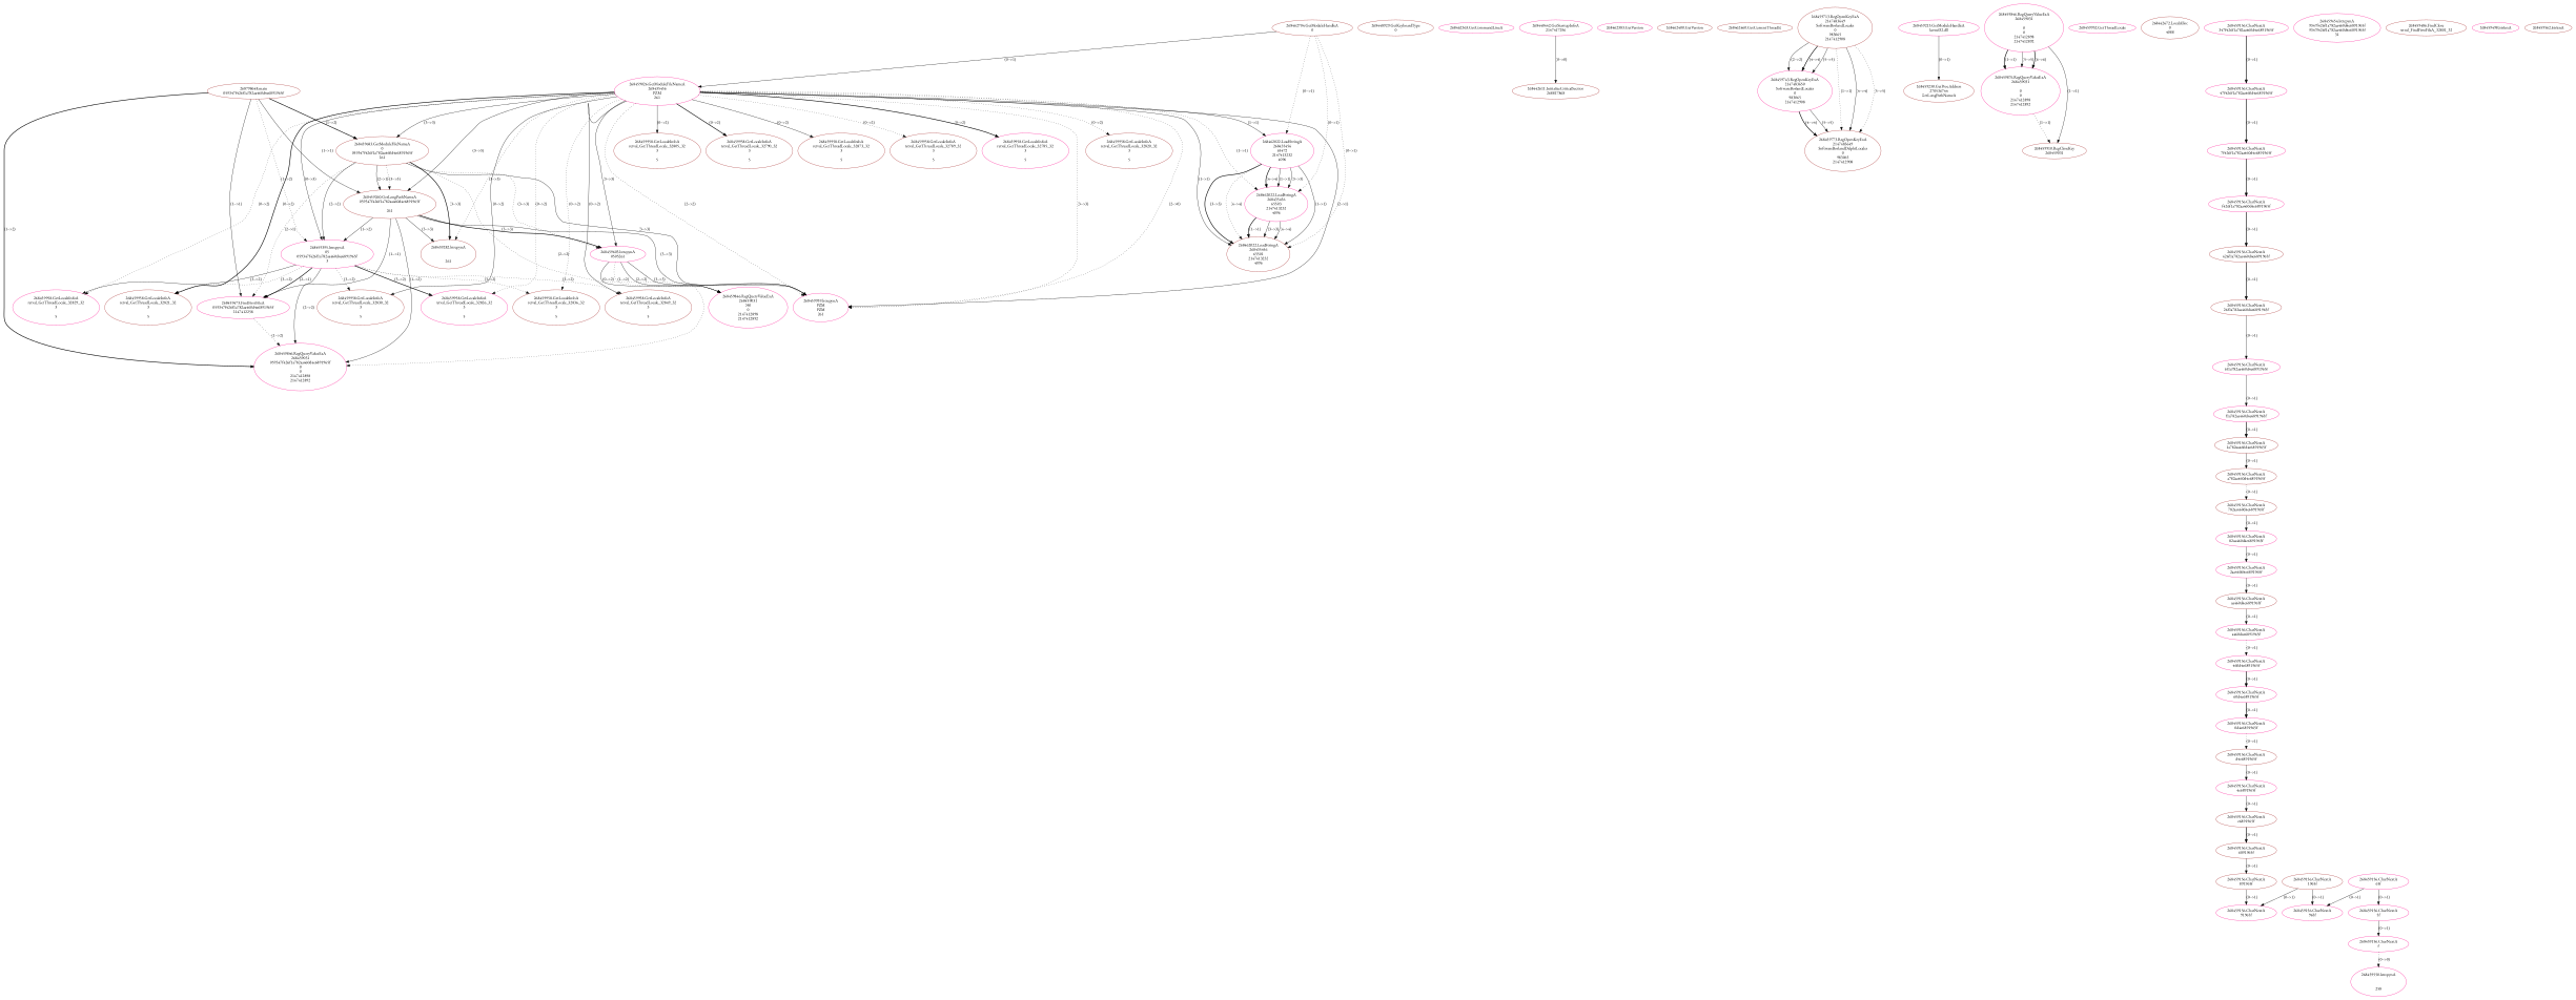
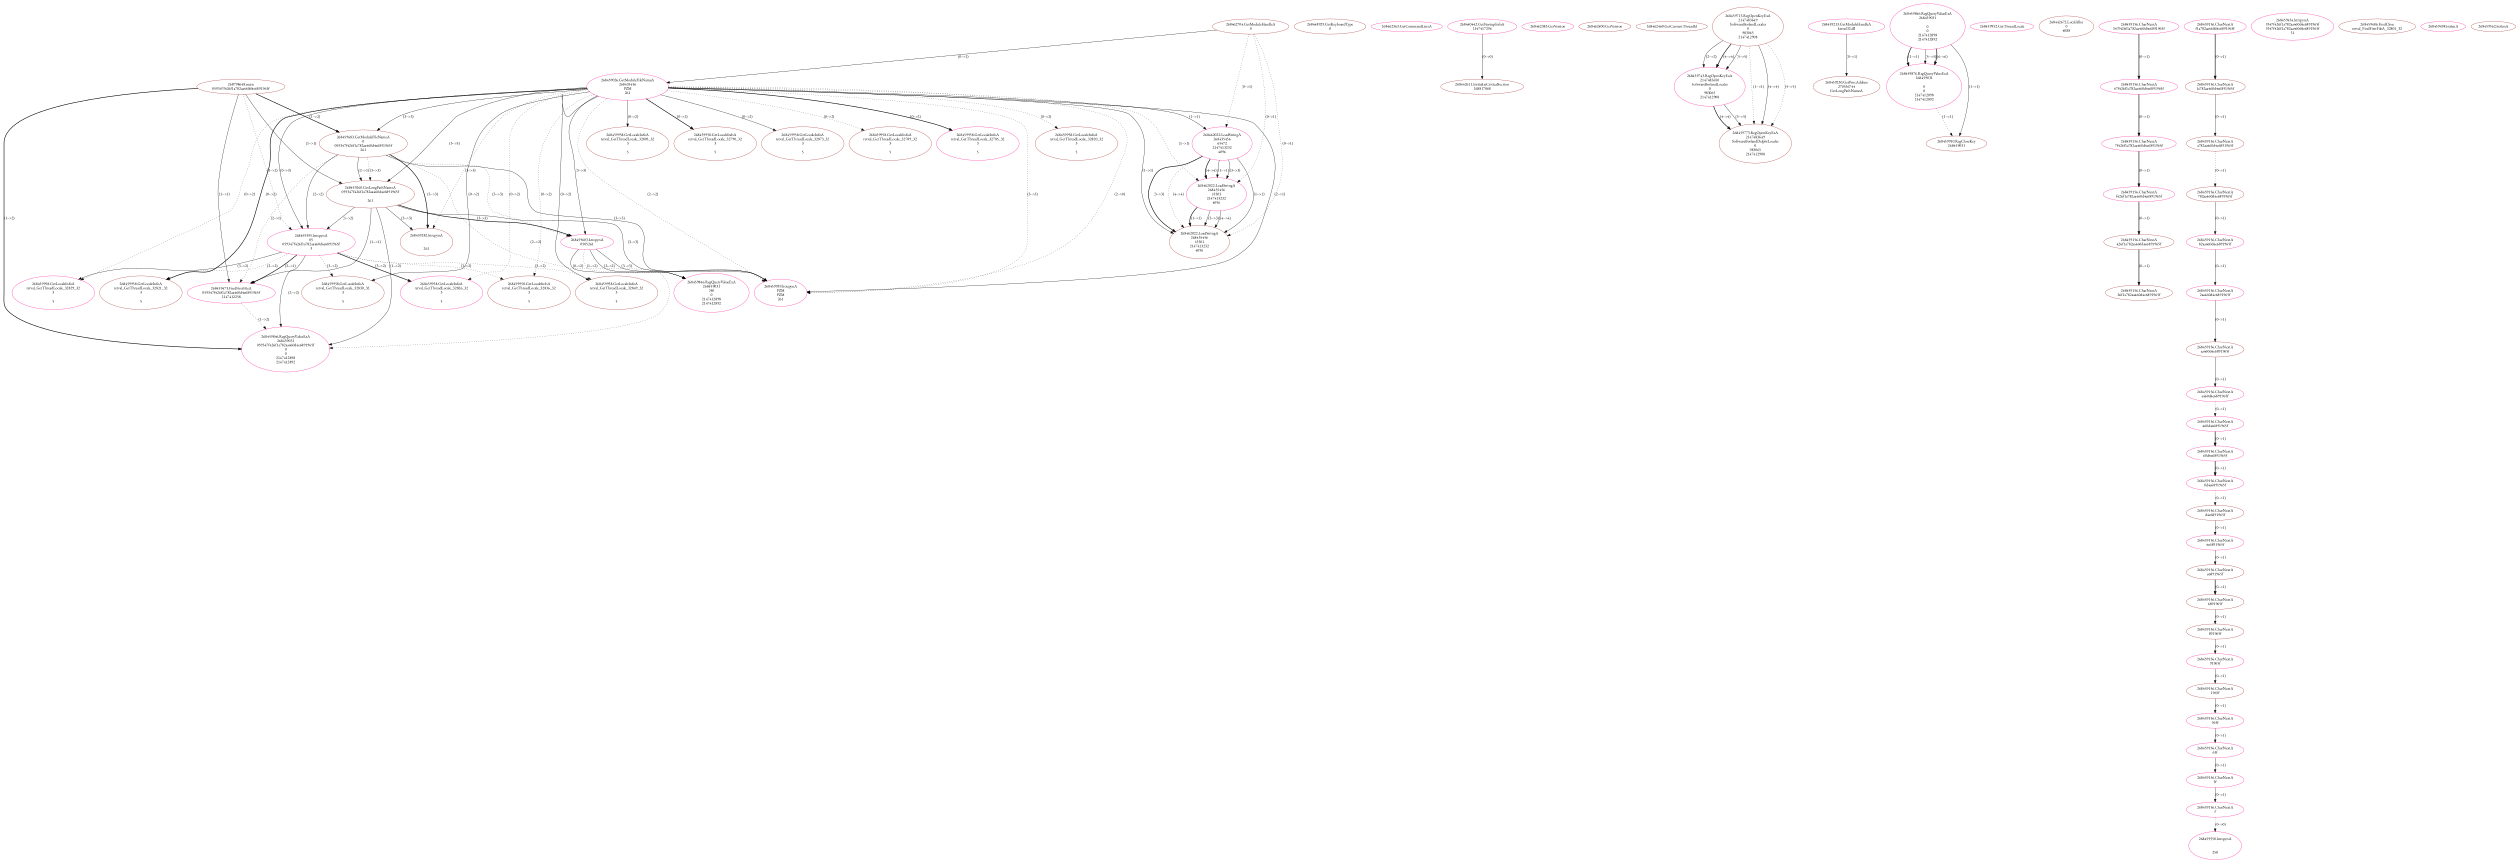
  digraph {
    fontname="EB Garamond"
    node [color=deeppink fontname="EB Garamond"]
    edge [fontname="EB Garamond" style=solid]
    n1 [color=brown label="268798648.main\n059347f426f1a782aa460d4e6891965f"]
    n2 [color=brown label="268459683.GetModuleFileNameA\n0\n059347f426f1a782aa460d4e6891965f\n261"]
    n3 [color=brown label="268459260.GetLongPathNameA\n059347f426f1a782aa460d4e6891965f\n\n261"]
    n4 [label="268459395.lstrcpynA\n05\n059347f426f1a782aa460d4e6891965f\n3"]
    n5 [label="268459473.FindFirstFileA\n059347f426f1a782aa460d4e6891965f\n2147412258"]
    n6 [label="268459846.RegQueryValueExA\n268459031\n059347f426f1a782aa460d4e6891965f\n0\n0\n2147412898\n2147412892"]
    n7 [color=brown label="268459282.lstrcpynA\n\n\n261"]
    n8 [label="268459939.lstrcpynA\nPZM\nPZM\n261"]
    n9 [label="268459603.lstrcpynA\n0505261"]
    n10 [label="268459958.GetLocaleInfoA\nretval_GetThreadLocale_32826_32\n3\n\n5"]
    n11 [label="268459958.GetLocaleInfoA\nretval_GetThreadLocale_32829_32\n3\n\n5"]
    n12 [color=brown label="268459958.GetLocaleInfoA\nretval_GetThreadLocale_32821_32\n3\n\n5"]
    n13 [color=brown label="268459958.GetLocaleInfoA\nretval_GetThreadLocale_32836_32\n3\n\n5"]
    n14 [color=brown label="268459958.GetLocaleInfoA\nretval_GetThreadLocale_32849_32\n3\n\n5"]
    n15 [color=brown label="268459958.GetLocaleInfoA\nretval_GetThreadLocale_32830_32\n3\n\n5"]
    n16 [color=brown label="268462704.GetModuleHandleA\n0"]
    n17 [label="268459026.GetModuleFileNameA\n268435456\nPZM\n261"]
    n18 [label="268462022.LoadStringA\n268435456\n65472\n2147413232\n4096"]
    n19 [label="268462022.LoadStringA\n268435456\n65503\n2147413232\n4096"]
    n20 [color=brown label="268462022.LoadStringA\n268435456\n65501\n2147413232\n4096"]
    n21 [color=brown label="268459958.GetLocaleInfoA\nretval_GetThreadLocale_32805_32\n3\n\n5"]
    n22 [color=brown label="268459958.GetLocaleInfoA\nretval_GetThreadLocale_32790_32\n3\n\n5"]
    n23 [color=brown label="268459958.GetLocaleInfoA\nretval_GetThreadLocale_32873_32\n3\n\n5"]
    n24 [color=brown label="268459958.GetLocaleInfoA\nretval_GetThreadLocale_32789_32\n3\n\n5"]
    n25 [label="268459958.GetLocaleInfoA\nretval_GetThreadLocale_32785_32\n3\n\n5"]
    n26 [color=brown label="268459958.GetLocaleInfoA\nretval_GetThreadLocale_32820_32\n3\n\n5"]
    n27 [color=brown label="268448929.GetKeyboardType\n0"]
    n28 [label="268462363.GetCommandLineA\n"]
    n29 [label="268440442.GetStartupInfoA\n2147417296"]
    n30 [color=brown label="268442611.InitializeCriticalSection\n268817868"]
    n31 [label="268462383.GetVersion\n"]
    n32 [color=brown label="268462400.GetVersion\n"]
    n33 [color=brown label="268462460.GetCurrentThreadId\n"]
    n34 [label="268459846.RegQueryValueExA\n268459031\n050\n0\n2147412898\n2147412892"]
    n35 [color=brown label="268459713.RegOpenKeyExA\n2147483649\nSoftware\Borland\Locales\n0\n983065\n2147412908"]
    n36 [label="268459743.RegOpenKeyExA\n2147483650\nSoftware\Borland\Locales\n0\n983065\n2147412908"]
    n37 [color=brown label="268459773.RegOpenKeyExA\n2147483649\nSoftware\Borland\Delphi\Locales\n0\n983065\n2147412908"]
    n38 [label="268459213.GetModuleHandleA\nkernel32.dll"]
    n39 [color=brown label="268459230.GetProcAddress\n270536744\nGetLongPathNameA"]
    n40 [label="268459846.RegQueryValueExA\n268459031\n\n0\n0\n2147412898\n2147412892"]
    n41 [label="268459876.RegQueryValueExA\n268459031\n\n0\n0\n2147412898\n2147412892"]
    n42 [color=brown label="268459910.RegCloseKey\n268459031"]
    n43 [label="268459952.GetThreadLocale\n"]
    n44 [color=brown label="268442672.LocalAlloc\n0\n4088"]
    n45 [label="268459156.CharNextA\n347f426f1a782aa460d4e6891965f"]
    n46 [label="268459156.CharNextA\n47f426f1a782aa460d4e6891965f"]
    n47 [label="268459156.CharNextA\n7f426f1a782aa460d4e6891965f"]
    n48 [label="268459156.CharNextA\nf426f1a782aa460d4e6891965f"]
    n49 [color=brown label="268459156.CharNextA\n426f1a782aa460d4e6891965f"]
    n50 [color=brown label="268459156.CharNextA\n26f1a782aa460d4e6891965f"]
-   n51 [label="268459156.CharNextA\n6f1a782aa460d4e6891965f"]
    n52 [label="268459156.CharNextA\nf1a782aa460d4e6891965f"]
    n53 [color=brown label="268459156.CharNextA\n1a782aa460d4e6891965f"]
    n54 [color=brown label="268459156.CharNextA\na782aa460d4e6891965f"]
    n55 [color=brown label="268459156.CharNextA\n782aa460d4e6891965f"]
    n56 [label="268459156.CharNextA\n82aa460d4e6891965f"]
    n57 [label="268459156.CharNextA\n2aa460d4e6891965f"]
    n58 [color=brown label="268459156.CharNextA\naa460d4e6891965f"]
    n59 [label="268459156.CharNextA\na460d4e6891965f"]
    n60 [label="268459156.CharNextA\n460d4e6891965f"]
    n61 [label="268459156.CharNextA\n60d4e6891965f"]
    n62 [label="268459156.CharNextA\n0d4e6891965f"]
    n63 [color=brown label="268459156.CharNextA\nd4e6891965f"]
    n64 [label="268459156.CharNextA\n4e6891965f"]
    n65 [color=brown label="268459156.CharNextA\ne6891965f"]
    n66 [color=brown label="268459156.CharNextA\n6891965f"]
    n67 [color=brown label="268459156.CharNextA\n891965f"]
    n68 [label="268459156.CharNextA\n91965f"]
    n69 [color=brown label="268459156.CharNextA\n1965f"]
    n70 [label="268459156.CharNextA\n965f"]
    n71 [label="268459156.CharNextA\n65f"]
    n72 [label="268459156.CharNextA\n5f"]
    n73 [label="268459156.CharNextA\nf"]
    n74 [label="268459550.lstrcpynA\n\n\n258"]
    n75 [label="268459454.lstrcpynA\n9347f426f1a782aa460d4e6891965f\n9347f426f1a782aa460d4e6891965f\n31"]
    n76 [color=brown label="268459486.FindClose\nretval_FindFirstFileA_32801_32"]
    n77 [label="268459498.lstrlenA\n"]
    n78 [color=brown label="268459562.lstrlenA\n"]
    n1 -> n2 [label="(1-->2)" style=bold]
    n1 -> n3 [label="(1-->1)"]
    n1 -> n4 [label="(1-->2)" style=dotted]
    n1 -> n5 [label="(1-->1)"]
    n1 -> n6 [label="(1-->2)" style=bold]
    n2 -> n3 [label="(2-->1)"]
    n2 -> n3 [label="(3-->3)" style=dotted]
    n2 -> n4 [label="(2-->2)"]
    n2 -> n5 [label="(2-->1)" style=dotted]
    n2 -> n6 [label="(2-->2)" style=dotted]
    n2 -> n7 [label="(3-->3)" style=bold]
    n2 -> n8 [label="(3-->3)"]
    n2 -> n9 [label="(3-->3)" style=dotted]
    n3 -> n4 [label="(1-->2)"]
    n3 -> n5 [label="(1-->1)"]
    n3 -> n6 [label="(1-->2)"]
    n3 -> n7 [label="(3-->3)"]
    n3 -> n8 [label="(3-->3)"]
    n3 -> n9 [label="(3-->3)" style=bold]
    n4 -> n5 [label="(2-->1)" style=bold]
    n4 -> n6 [label="(2-->2)"]
    n4 -> n10 [label="(3-->2)" style=bold]
    n4 -> n11 [label="(3-->2)"]
    n4 -> n12 [label="(3-->2)" style=dotted]
    n4 -> n13 [label="(3-->2)" style=dotted]
    n4 -> n14 [label="(3-->2)" style=dotted]
    n4 -> n15 [label="(3-->2)" style=dotted]
    n5 -> n6 [label="(1-->2)" style=dotted]
    n9 -> n8 [label="(3-->3)"]
    n9 -> n34 [label="(1-->2)" style=dotted]
    n9 -> n34 [label="(2-->2)"]
    n9 -> n34 [label="(0-->2)"]
    n16 -> n17 [label="(0-->1)"]
    n16 -> n18 [label="(0-->1)" style=dotted]
    n16 -> n19 [label="(0-->1)" style=dotted]
    n16 -> n20 [label="(0-->1)" style=dotted]
    n17 -> n2 [label="(3-->3)"]
    n17 -> n3 [label="(3-->3)"]
    n17 -> n4 [label="(0-->3)"]
    n17 -> n7 [label="(3-->3)" style=dotted]
    n17 -> n8 [label="(2-->1)"]
    n17 -> n8 [label="(2-->2)" style=dotted]
    n17 -> n8 [label="(3-->3)" style=dotted]
    n17 -> n8 [label="(2-->0)" style=dotted]
    n17 -> n9 [label="(3-->3)"]
    n17 -> n10 [label="(0-->2)" style=dotted]
    n17 -> n11 [label="(0-->2)" style=dotted]
    n17 -> n12 [label="(0-->2)" style=bold]
    n17 -> n13 [label="(0-->2)" style=dotted]
    n17 -> n14 [label="(0-->2)"]
    n17 -> n15 [label="(0-->2)"]
    n17 -> n18 [label="(1-->1)"]
    n17 -> n19 [label="(1-->1)" style=dotted]
    n17 -> n20 [label="(1-->1)"]
    n17 -> n21 [label="(0-->2)"]
    n17 -> n22 [label="(0-->2)" style=bold]
    n17 -> n23 [label="(0-->2)"]
    n17 -> n24 [label="(0-->2)" style=dotted]
    n17 -> n25 [label="(0-->2)" style=bold]
    n17 -> n26 [label="(0-->2)" style=dotted]
    n18 -> n19 [label="(1-->1)"]
    n18 -> n19 [label="(3-->3)"]
    n18 -> n19 [label="(4-->4)" style=bold]
    n18 -> n20 [label="(1-->1)"]
    n18 -> n20 [label="(3-->3)" style=bold]
    n18 -> n20 [label="(4-->4)" style=dotted]
    n19 -> n20 [label="(1-->1)" style=bold]
    n19 -> n20 [label="(3-->3)"]
    n19 -> n20 [label="(4-->4)"]
    n29 -> n30 [label="(0-->0)"]
    n35 -> n36 [label="(2-->2)"]
    n35 -> n36 [label="(4-->4)" style=bold]
    n35 -> n36 [label="(5-->5)"]
    n35 -> n37 [label="(1-->1)" style=dotted]
    n35 -> n37 [label="(4-->4)"]
    n35 -> n37 [label="(5-->5)" style=dotted]
    n36 -> n37 [label="(4-->4)" style=bold]
    n36 -> n37 [label="(5-->5)"]
    n38 -> n39 [label="(0-->1)"]
    n40 -> n41 [label="(1-->1)" style=bold]
    n40 -> n41 [label="(5-->5)"]
    n40 -> n41 [label="(6-->6)" style=bold]
    n40 -> n42 [label="(1-->1)"]
    n41 -> n42 [label="(1-->1)" style=dotted]
    n45 -> n46 [label="(0-->1)" style=bold]
    n46 -> n47 [label="(0-->1)" style=bold]
    n47 -> n48 [label="(0-->1)" style=bold]
    n48 -> n49 [label="(0-->1)" style=bold]
    n49 -> n50 [label="(0-->1)" style=bold]
-   n50 -> n51 [label="(0-->1)"]
-   n51 -> n52 [label="(0-->1)"]
    n52 -> n53 [label="(0-->1)" style=bold]
    n53 -> n54 [label="(0-->1)"]
    n54 -> n55 [label="(0-->1)" style=dotted]
    n55 -> n56 [label="(0-->1)"]
    n56 -> n57 [label="(0-->1)"]
    n57 -> n58 [label="(0-->1)"]
    n58 -> n59 [label="(0-->1)"]
    n59 -> n60 [label="(0-->1)" style=dotted]
    n60 -> n61 [label="(0-->1)" style=bold]
    n61 -> n62 [label="(0-->1)" style=bold]
    n62 -> n63 [label="(0-->1)" style=dotted]
    n63 -> n64 [label="(0-->1)"]
    n64 -> n65 [label="(0-->1)"]
    n65 -> n66 [label="(0-->1)" style=bold]
    n66 -> n67 [label="(0-->1)"]
    n67 -> n68 [label="(0-->1)"]
-   n69 -> n68 [label="(0-->1)"]
+   n68 -> n69 [label="(0-->1)"]
    n69 -> n70 [label="(0-->1)"]
-   n71 -> n70 [label="(0-->1)"]
+   n70 -> n71 [label="(0-->1)"]
    n71 -> n72 [label="(0-->1)"]
    n72 -> n73 [label="(0-->1)"]
    n73 -> n74 [label="(0-->0)" style=dotted]
  }
